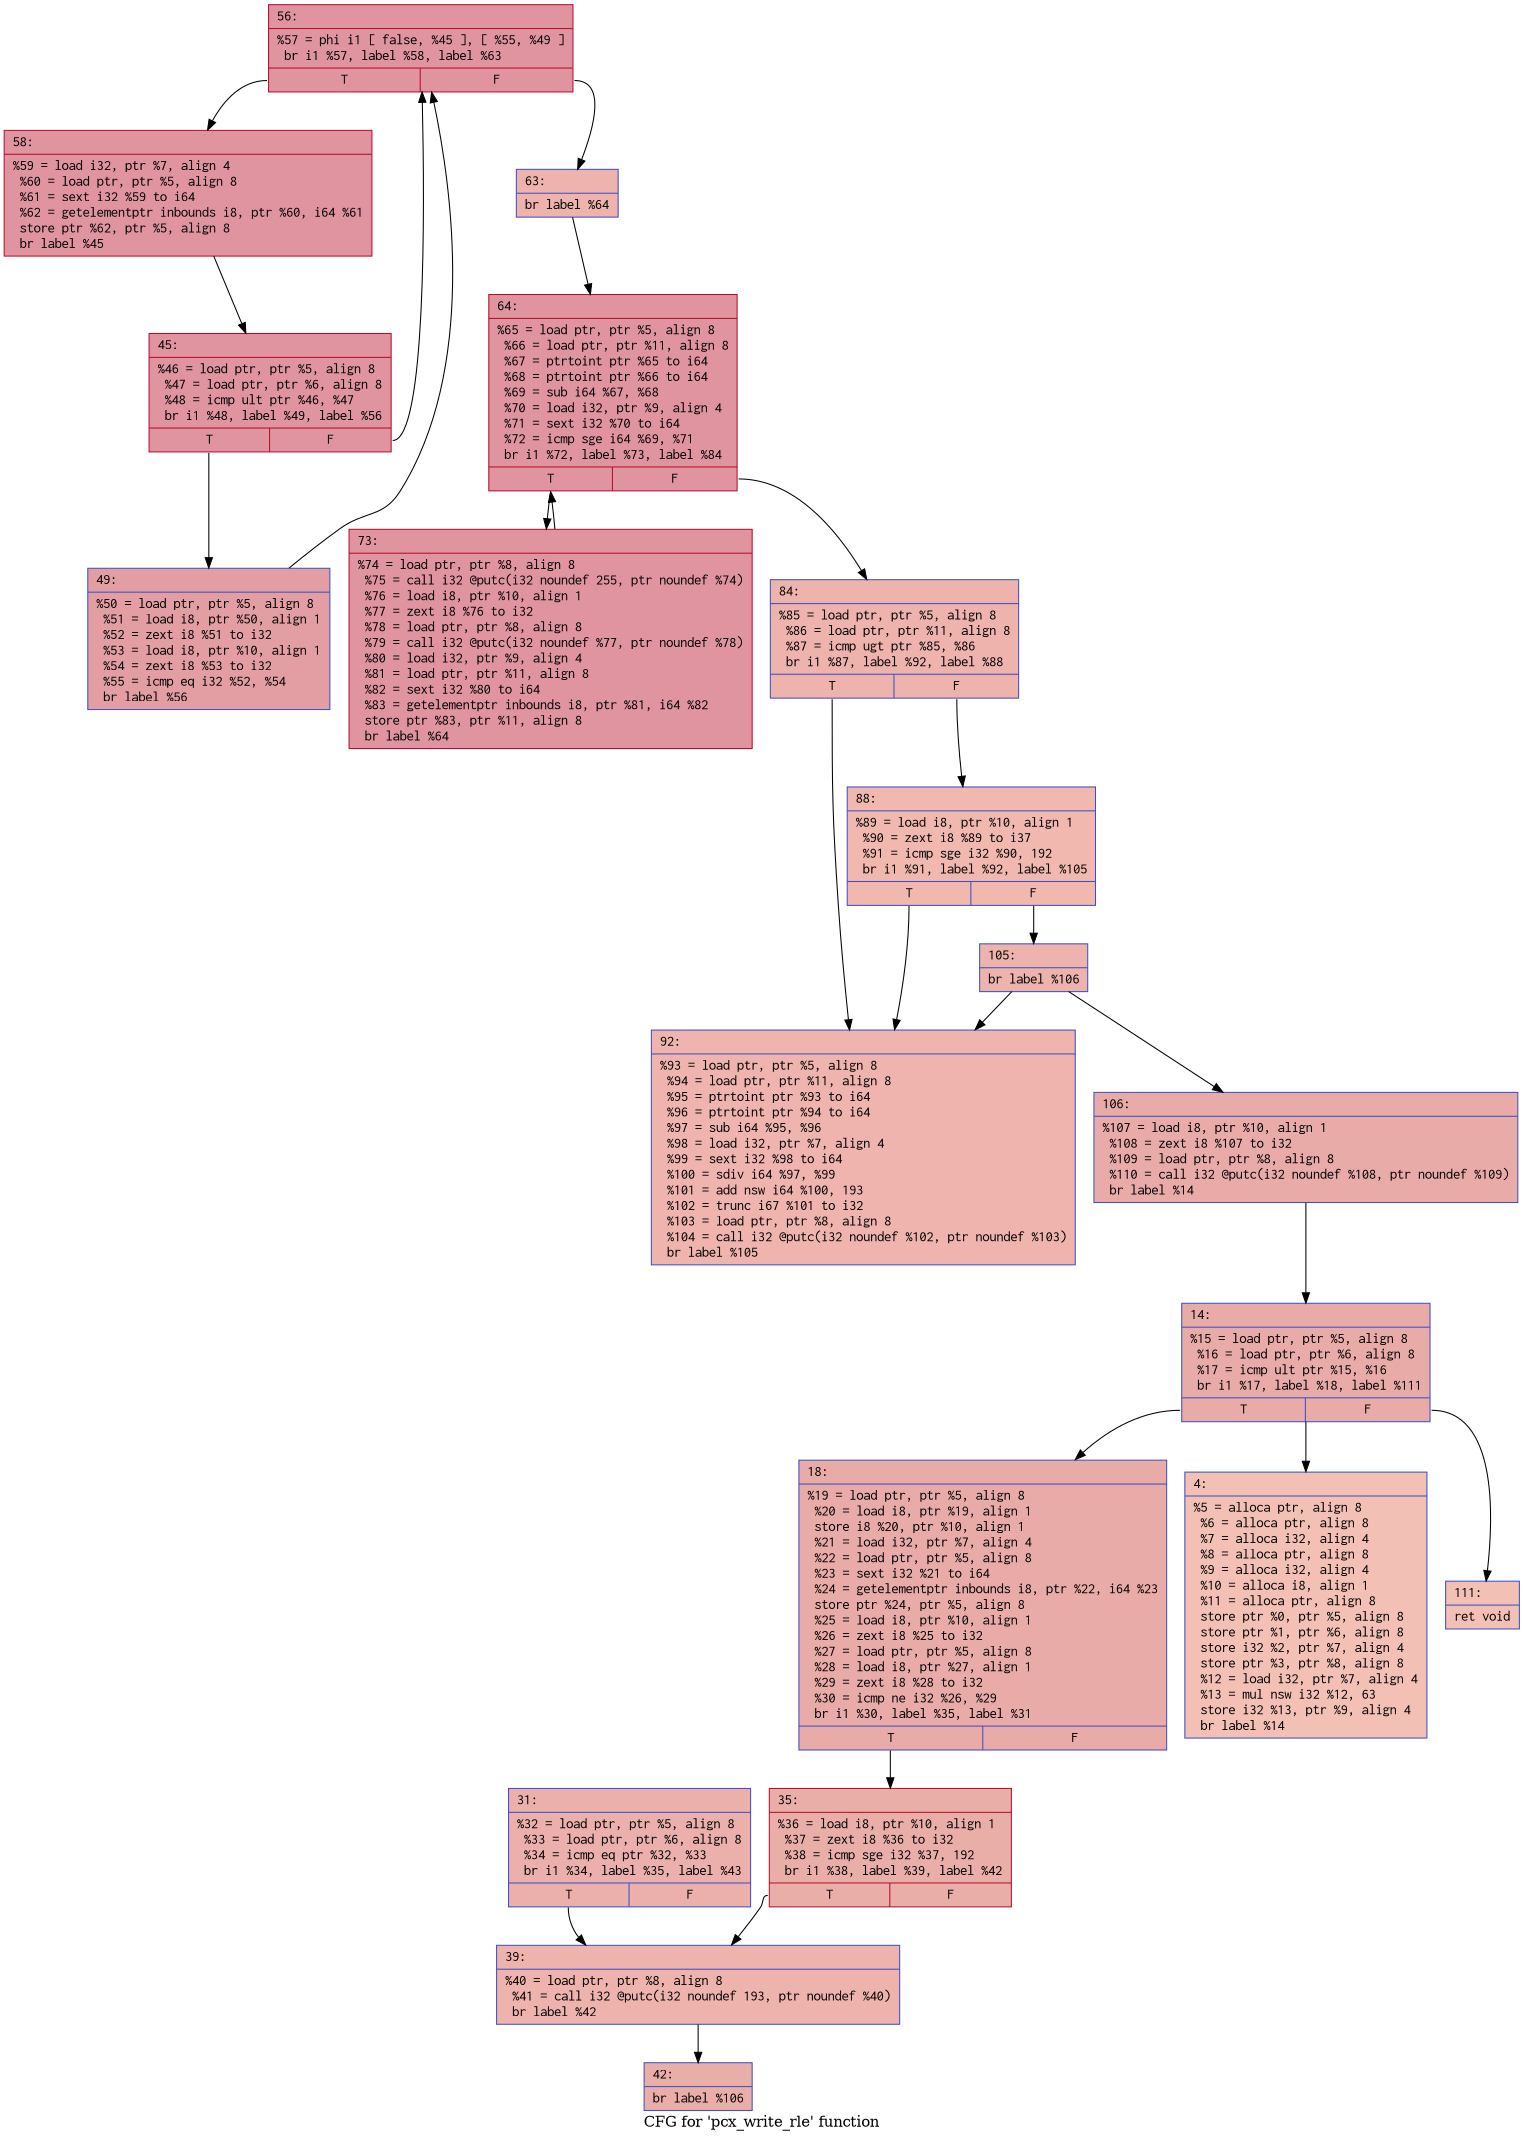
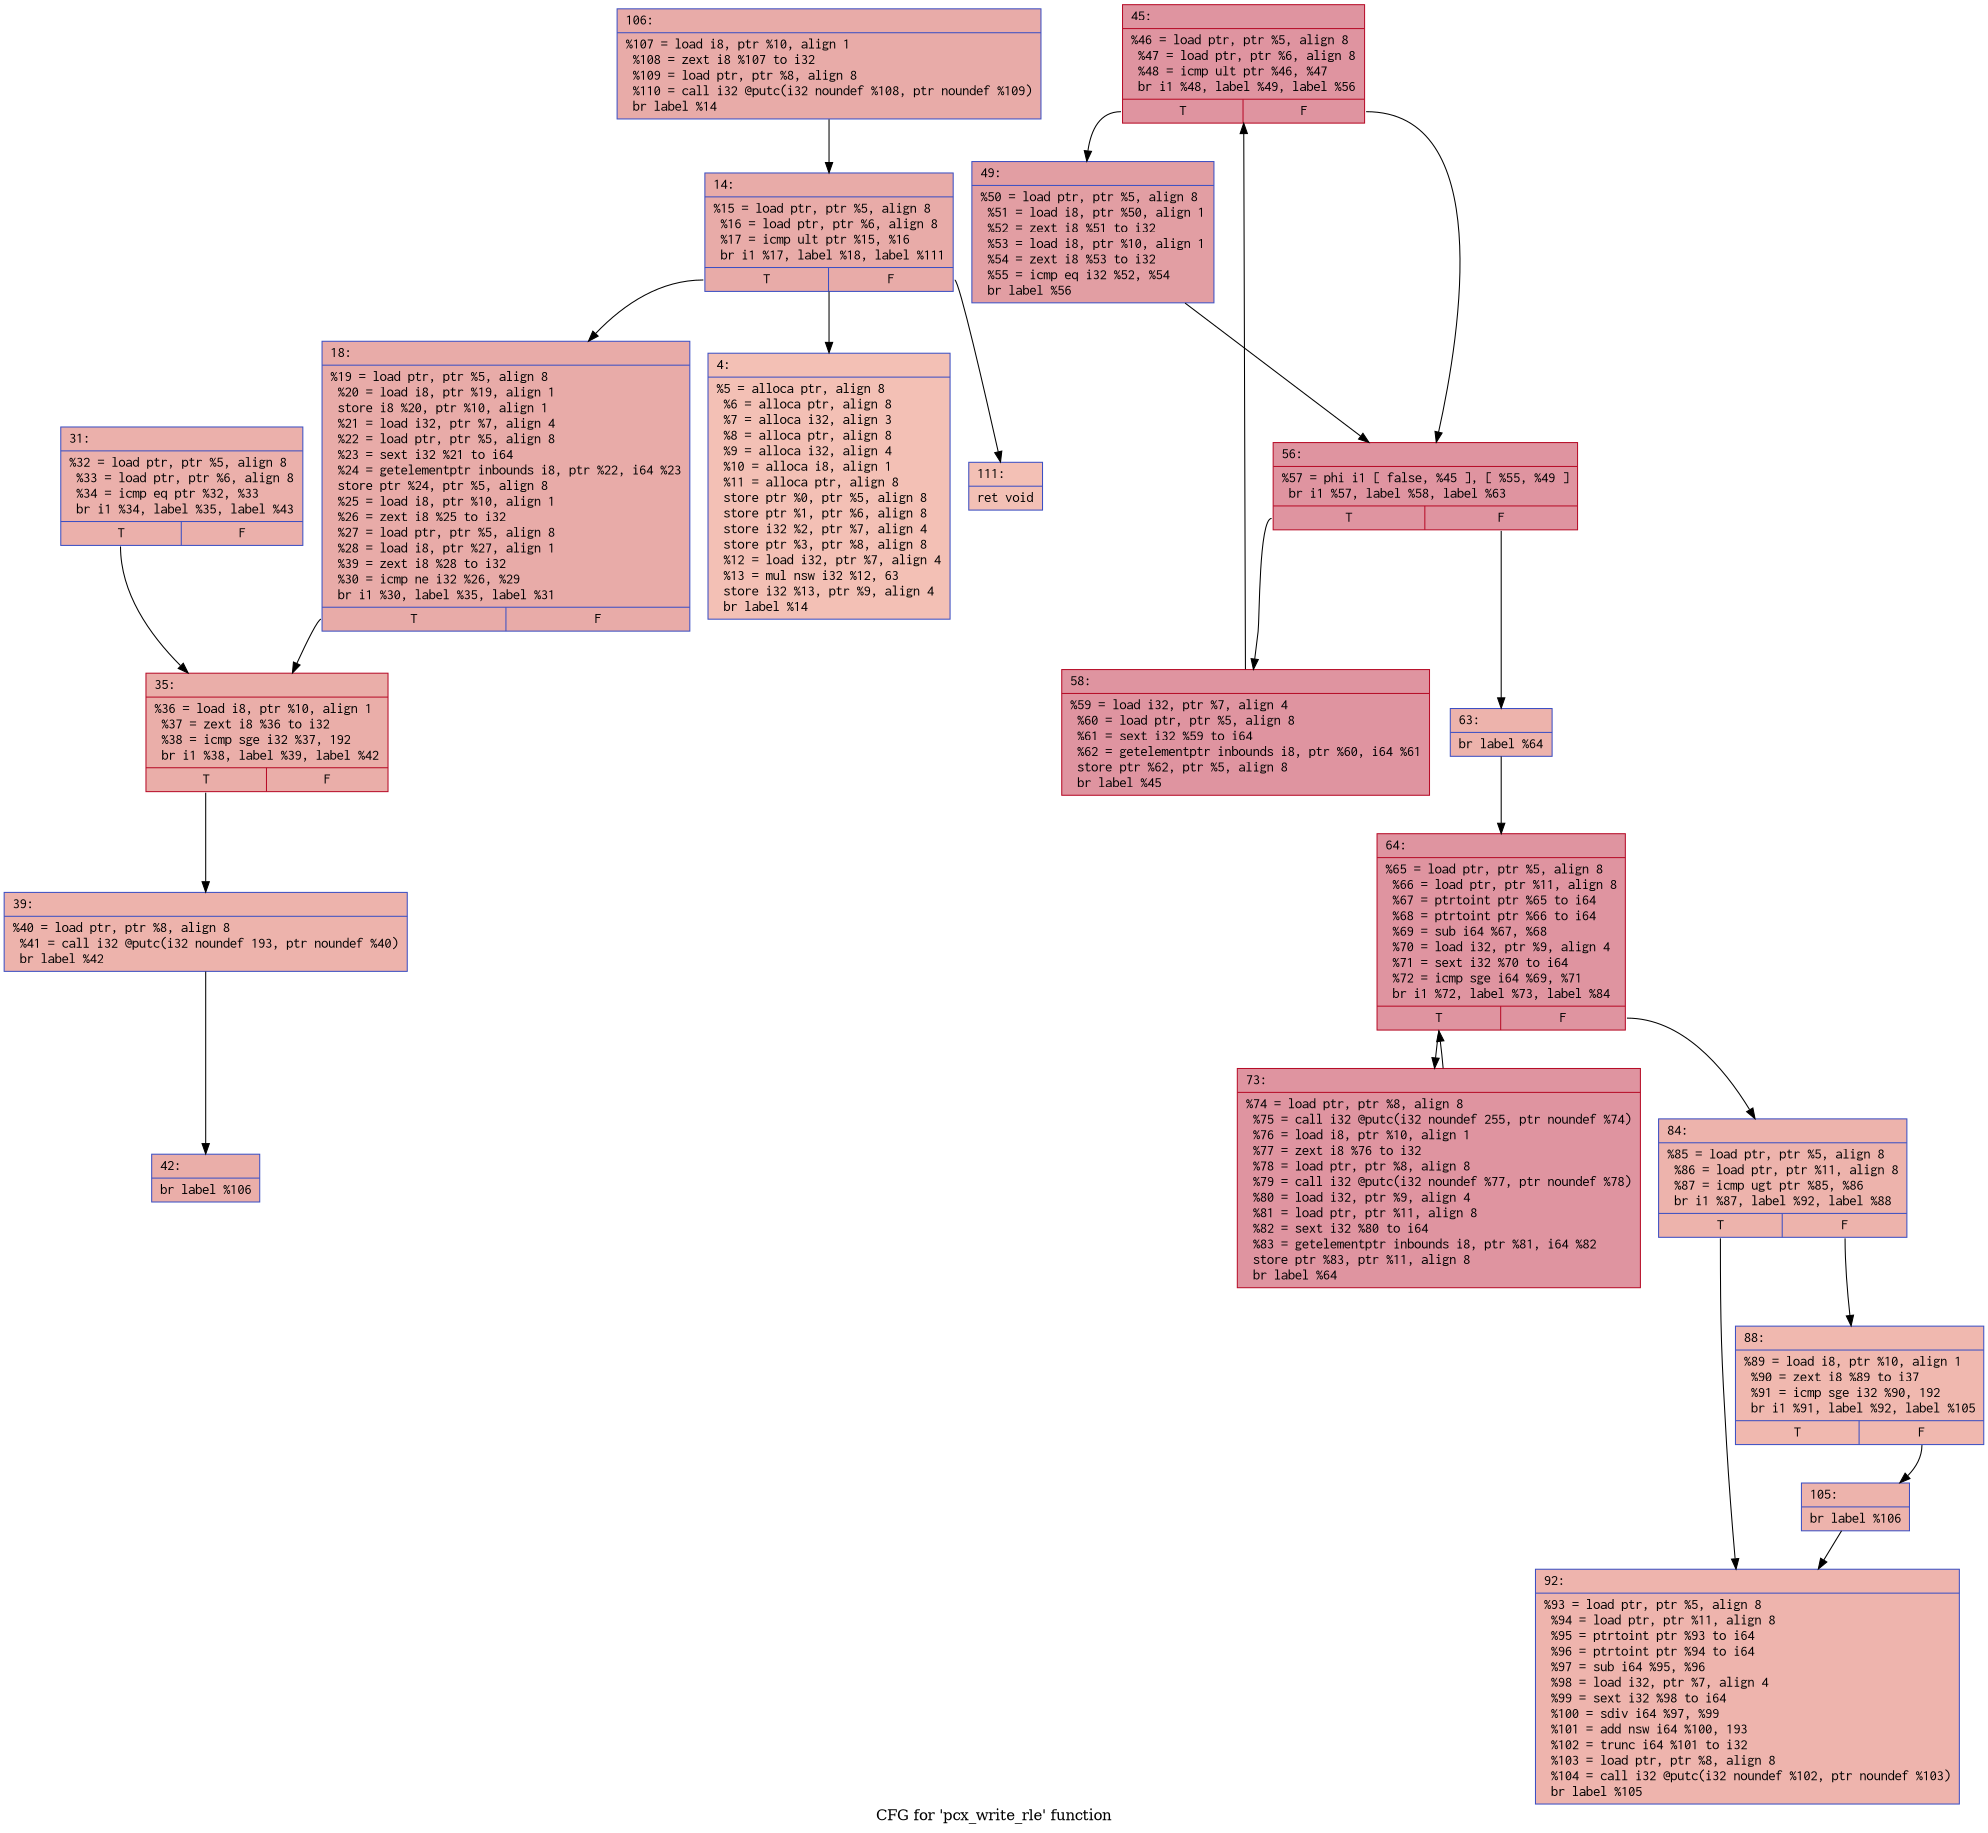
  digraph {
    label="CFG for 'pcx_write_rle' function"
    node [color="#3d50c3ff" fillcolor="#b70d2870" fontname=Courier shape=record style=filled]
-   n1 [fillcolor="#e5705870" label="{4:\l|  %5 = alloca ptr, align 8\l  %6 = alloca ptr, align 8\l  %7 = alloca i32, align 4\l  %8 = alloca ptr, align 8\l  %9 = alloca i32, align 4\l  %10 = alloca i8, align 1\l  %11 = alloca ptr, align 8\l  store ptr %0, ptr %5, align 8\l  store ptr %1, ptr %6, align 8\l  store i32 %2, ptr %7, align 4\l  store ptr %3, ptr %8, align 8\l  %12 = load i32, ptr %7, align 4\l  %13 = mul nsw i32 %12, 63\l  store i32 %13, ptr %9, align 4\l  br label %14\l}"]
+   n1 [fillcolor="#e5705870" label="{4:\l|  %5 = alloca ptr, align 8\l  %6 = alloca ptr, align 8\l  %7 = alloca i32, align 3\l  %8 = alloca ptr, align 8\l  %9 = alloca i32, align 4\l  %10 = alloca i8, align 1\l  %11 = alloca ptr, align 8\l  store ptr %0, ptr %5, align 8\l  store ptr %1, ptr %6, align 8\l  store i32 %2, ptr %7, align 4\l  store ptr %3, ptr %8, align 8\l  %12 = load i32, ptr %7, align 4\l  %13 = mul nsw i32 %12, 63\l  store i32 %13, ptr %9, align 4\l  br label %14\l}"]
    n2 [fillcolor="#cc403a70" label="{14:\l|  %15 = load ptr, ptr %5, align 8\l  %16 = load ptr, ptr %6, align 8\l  %17 = icmp ult ptr %15, %16\l  br i1 %17, label %18, label %111\l|{<s0>T|<s1>F}}"]
-   n3 [fillcolor="#cc403a70" label="{18:\l|  %19 = load ptr, ptr %5, align 8\l  %20 = load i8, ptr %19, align 1\l  store i8 %20, ptr %10, align 1\l  %21 = load i32, ptr %7, align 4\l  %22 = load ptr, ptr %5, align 8\l  %23 = sext i32 %21 to i64\l  %24 = getelementptr inbounds i8, ptr %22, i64 %23\l  store ptr %24, ptr %5, align 8\l  %25 = load i8, ptr %10, align 1\l  %26 = zext i8 %25 to i32\l  %27 = load ptr, ptr %5, align 8\l  %28 = load i8, ptr %27, align 1\l  %29 = zext i8 %28 to i32\l  %30 = icmp ne i32 %26, %29\l  br i1 %30, label %35, label %31\l|{<s0>T|<s1>F}}"]
+   n3 [fillcolor="#cc403a70" label="{18:\l|  %19 = load ptr, ptr %5, align 8\l  %20 = load i8, ptr %19, align 1\l  store i8 %20, ptr %10, align 1\l  %21 = load i32, ptr %7, align 4\l  %22 = load ptr, ptr %5, align 8\l  %23 = sext i32 %21 to i64\l  %24 = getelementptr inbounds i8, ptr %22, i64 %23\l  store ptr %24, ptr %5, align 8\l  %25 = load i8, ptr %10, align 1\l  %26 = zext i8 %25 to i32\l  %27 = load ptr, ptr %5, align 8\l  %28 = load i8, ptr %27, align 1\l  %39 = zext i8 %28 to i32\l  %30 = icmp ne i32 %26, %29\l  br i1 %30, label %35, label %31\l|{<s0>T|<s1>F}}"]
    n4 [fillcolor="#e5705870" label="{111:\l|  ret void\l}"]
    n5 [color="#b70d28ff" fillcolor="#d0473d70" label="{35:\l|  %36 = load i8, ptr %10, align 1\l  %37 = zext i8 %36 to i32\l  %38 = icmp sge i32 %37, 192\l  br i1 %38, label %39, label %42\l|{<s0>T|<s1>F}}"]
    n6 [fillcolor="#d6524470" label="{39:\l|  %40 = load ptr, ptr %8, align 8\l  %41 = call i32 @putc(i32 noundef 193, ptr noundef %40)\l  br label %42\l}"]
    n7 [fillcolor="#d24b4070" label="{31:\l|  %32 = load ptr, ptr %5, align 8\l  %33 = load ptr, ptr %6, align 8\l  %34 = icmp eq ptr %32, %33\l  br i1 %34, label %35, label %43\l|{<s0>T|<s1>F}}"]
    n8 [fillcolor="#d0473d70" label="{42:\l|  br label %106\l}"]
    n9 [color="#b70d28ff" label="{45:\l|  %46 = load ptr, ptr %5, align 8\l  %47 = load ptr, ptr %6, align 8\l  %48 = icmp ult ptr %46, %47\l  br i1 %48, label %49, label %56\l|{<s0>T|<s1>F}}"]
    n10 [fillcolor="#be242e70" label="{49:\l|  %50 = load ptr, ptr %5, align 8\l  %51 = load i8, ptr %50, align 1\l  %52 = zext i8 %51 to i32\l  %53 = load i8, ptr %10, align 1\l  %54 = zext i8 %53 to i32\l  %55 = icmp eq i32 %52, %54\l  br label %56\l}"]
    n11 [color="#b70d28ff" label="{56:\l|  %57 = phi i1 [ false, %45 ], [ %55, %49 ]\l  br i1 %57, label %58, label %63\l|{<s0>T|<s1>F}}"]
    n12 [fillcolor="#cc403a70" label="{106:\l|  %107 = load i8, ptr %10, align 1\l  %108 = zext i8 %107 to i32\l  %109 = load ptr, ptr %8, align 8\l  %110 = call i32 @putc(i32 noundef %108, ptr noundef %109)\l  br label %14\l}"]
    n13 [color="#b70d28ff" label="{58:\l|  %59 = load i32, ptr %7, align 4\l  %60 = load ptr, ptr %5, align 8\l  %61 = sext i32 %59 to i64\l  %62 = getelementptr inbounds i8, ptr %60, i64 %61\l  store ptr %62, ptr %5, align 8\l  br label %45\l}"]
    n14 [fillcolor="#d6524470" label="{63:\l|  br label %64\l}"]
    n15 [color="#b70d28ff" label="{64:\l|  %65 = load ptr, ptr %5, align 8\l  %66 = load ptr, ptr %11, align 8\l  %67 = ptrtoint ptr %65 to i64\l  %68 = ptrtoint ptr %66 to i64\l  %69 = sub i64 %67, %68\l  %70 = load i32, ptr %9, align 4\l  %71 = sext i32 %70 to i64\l  %72 = icmp sge i64 %69, %71\l  br i1 %72, label %73, label %84\l|{<s0>T|<s1>F}}"]
    n16 [color="#b70d28ff" label="{73:\l|  %74 = load ptr, ptr %8, align 8\l  %75 = call i32 @putc(i32 noundef 255, ptr noundef %74)\l  %76 = load i8, ptr %10, align 1\l  %77 = zext i8 %76 to i32\l  %78 = load ptr, ptr %8, align 8\l  %79 = call i32 @putc(i32 noundef %77, ptr noundef %78)\l  %80 = load i32, ptr %9, align 4\l  %81 = load ptr, ptr %11, align 8\l  %82 = sext i32 %80 to i64\l  %83 = getelementptr inbounds i8, ptr %81, i64 %82\l  store ptr %83, ptr %11, align 8\l  br label %64\l}"]
    n17 [fillcolor="#d6524470" label="{84:\l|  %85 = load ptr, ptr %5, align 8\l  %86 = load ptr, ptr %11, align 8\l  %87 = icmp ugt ptr %85, %86\l  br i1 %87, label %92, label %88\l|{<s0>T|<s1>F}}"]
-   n18 [fillcolor="#d8564670" label="{92:\l|  %93 = load ptr, ptr %5, align 8\l  %94 = load ptr, ptr %11, align 8\l  %95 = ptrtoint ptr %93 to i64\l  %96 = ptrtoint ptr %94 to i64\l  %97 = sub i64 %95, %96\l  %98 = load i32, ptr %7, align 4\l  %99 = sext i32 %98 to i64\l  %100 = sdiv i64 %97, %99\l  %101 = add nsw i64 %100, 193\l  %102 = trunc i67 %101 to i32\l  %103 = load ptr, ptr %8, align 8\l  %104 = call i32 @putc(i32 noundef %102, ptr noundef %103)\l  br label %105\l}"]
+   n18 [fillcolor="#d8564670" label="{92:\l|  %93 = load ptr, ptr %5, align 8\l  %94 = load ptr, ptr %11, align 8\l  %95 = ptrtoint ptr %93 to i64\l  %96 = ptrtoint ptr %94 to i64\l  %97 = sub i64 %95, %96\l  %98 = load i32, ptr %7, align 4\l  %99 = sext i32 %98 to i64\l  %100 = sdiv i64 %97, %99\l  %101 = add nsw i64 %100, 193\l  %102 = trunc i64 %101 to i32\l  %103 = load ptr, ptr %8, align 8\l  %104 = call i32 @putc(i32 noundef %102, ptr noundef %103)\l  br label %105\l}"]
    n19 [fillcolor="#dc5d4a70" label="{88:\l|  %89 = load i8, ptr %10, align 1\l  %90 = zext i8 %89 to i37\l  %91 = icmp sge i32 %90, 192\l  br i1 %91, label %92, label %105\l|{<s0>T|<s1>F}}"]
    n20 [fillcolor="#d6524470" label="{105:\l|  br label %106\l}"]
    n2 -> n1
    n2 -> n3 [tailport=s0]
    n2 -> n4 [tailport=s1]
    n3 -> n5 [tailport=s0]
    n5 -> n6 [tailport=s0]
    n6 -> n8
-   n7 -> n6 [tailport=s0]
+   n7 -> n5 [tailport=s0]
    n9 -> n10 [tailport=s0]
    n9 -> n11 [tailport=s1]
    n10 -> n11
    n11 -> n13 [tailport=s0]
    n11 -> n14 [tailport=s1]
    n12 -> n2
    n13 -> n9
    n14 -> n15
    n15 -> n16 [tailport=s0]
    n15 -> n17 [tailport=s1]
    n16 -> n15
    n17 -> n18 [tailport=s0]
    n17 -> n19 [tailport=s1]
-   n19 -> n18 [tailport=s0]
    n19 -> n20 [tailport=s1]
-   n20 -> n12
    n20 -> n18
  }
